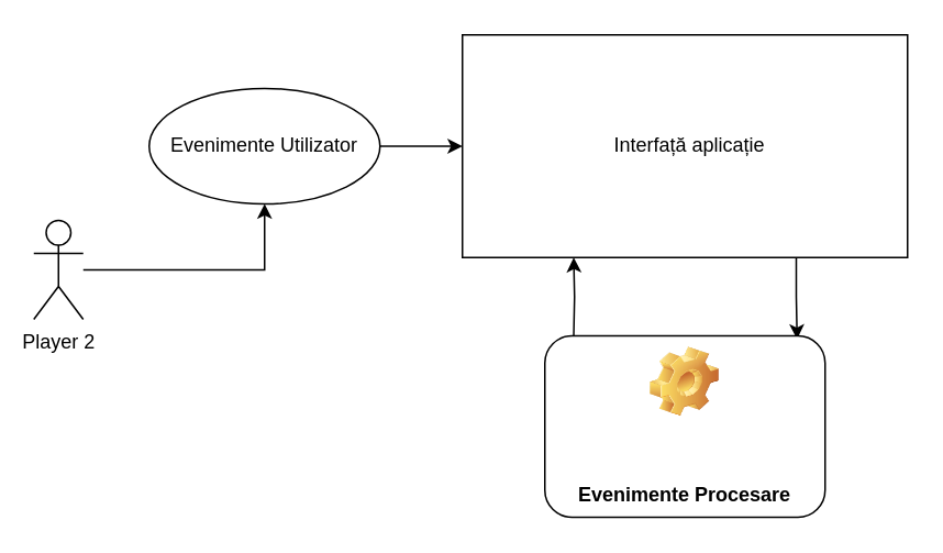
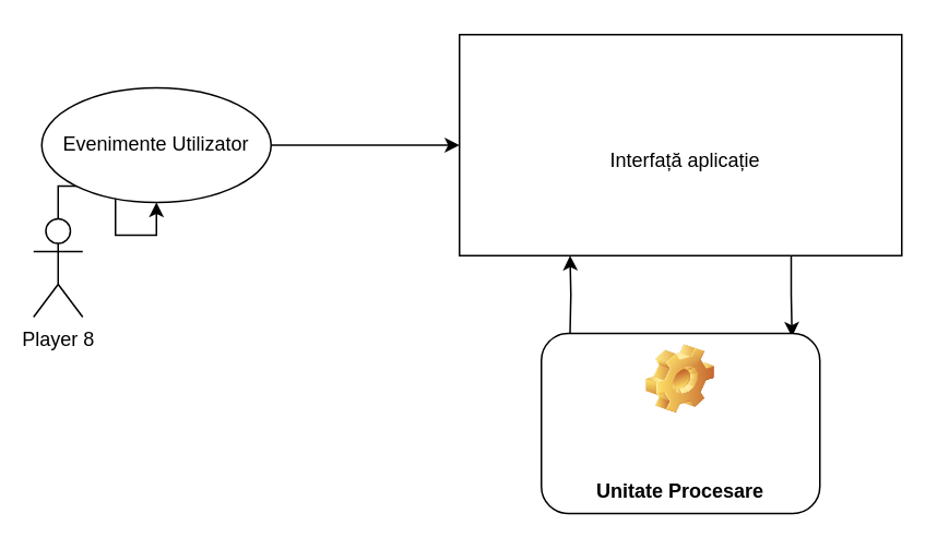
  <mxCell id="0" />
  <mxCell id="1" parent="0" />
  <mxCell id="2" style="edgeStyle=orthogonalEdgeStyle;rounded=0;orthogonalLoop=1;jettySize=auto;html=1;entryX=0.5;entryY=1;entryDx=0;entryDy=0;" edge="1" parent="1" source="3" target="5"><mxGeometry relative="1" as="geometry"><mxPoint x="200" y="123" as="targetPoint" /></mxGeometry></mxCell>
- <mxCell id="3" value="Player 2&lt;br&gt;" style="shape=umlActor;verticalLabelPosition=bottom;verticalAlign=top;html=1;outlineConnect=0;" vertex="1" parent="1"><mxGeometry x="20" y="133" width="30" height="60" as="geometry" /></mxCell>
+ <mxCell id="3" value="Player 8&lt;br&gt;" style="shape=umlActor;verticalLabelPosition=bottom;verticalAlign=top;html=1;outlineConnect=0;" vertex="1" parent="1"><mxGeometry x="20" y="133" width="30" height="60" as="geometry" /></mxCell>
  <mxCell id="4" style="edgeStyle=orthogonalEdgeStyle;rounded=0;orthogonalLoop=1;jettySize=auto;html=1;entryX=0;entryY=0.5;entryDx=0;entryDy=0;" edge="1" parent="1" source="5" target="7"><mxGeometry relative="1" as="geometry" /></mxCell>
- <mxCell id="5" value="Evenimente Utilizator" style="ellipse;whiteSpace=wrap;html=1;" vertex="1" parent="1"><mxGeometry x="90" y="53" width="140" height="70" as="geometry" /></mxCell>
+ <mxCell id="5" value="Evenimente Utilizator" style="ellipse;whiteSpace=wrap;html=1;" vertex="1" parent="1"><mxGeometry x="25" y="53" width="140" height="70" as="geometry" /></mxCell>
  <mxCell id="6" style="edgeStyle=orthogonalEdgeStyle;rounded=0;orthogonalLoop=1;jettySize=auto;html=1;entryX=0.9;entryY=0.018;entryDx=0;entryDy=0;exitX=0.75;exitY=1;exitDx=0;exitDy=0;entryPerimeter=0;" edge="1" parent="1" source="7" target="10"><mxGeometry relative="1" as="geometry"><mxPoint x="482.5" y="203" as="targetPoint" /></mxGeometry></mxCell>
  <mxCell id="7" value="" style="rounded=0;whiteSpace=wrap;html=1;" vertex="1" parent="1"><mxGeometry x="280" y="20.5" width="270" height="135" as="geometry" /></mxCell>
- <mxCell id="8" value="Interfață aplicație" style="text;html=1;strokeColor=none;fillColor=none;align=center;verticalAlign=middle;whiteSpace=wrap;rounded=0;" vertex="1" parent="1"><mxGeometry x="353" y="53" width="130" height="70" as="geometry" /></mxCell>
+ <mxCell id="8" value="Interfață aplicație" style="text;html=1;strokeColor=none;fillColor=none;align=center;verticalAlign=middle;whiteSpace=wrap;rounded=0;" vertex="1" parent="1"><mxGeometry x="353" y="63" width="130" height="70" as="geometry" /></mxCell>
  <mxCell id="9" style="edgeStyle=orthogonalEdgeStyle;rounded=0;orthogonalLoop=1;jettySize=auto;html=1;exitX=0.25;exitY=0;exitDx=0;exitDy=0;entryX=0.25;entryY=1;entryDx=0;entryDy=0;" edge="1" parent="1" target="7"><mxGeometry relative="1" as="geometry"><mxPoint x="347.5" y="203" as="sourcePoint" /></mxGeometry></mxCell>
- <mxCell id="10" value="Evenimente Procesare" style="label;whiteSpace=wrap;html=1;align=center;verticalAlign=bottom;spacingLeft=0;spacingBottom=4;imageAlign=center;imageVerticalAlign=top;image=img/clipart/Gear_128x128.png" vertex="1" parent="1"><mxGeometry x="330" y="203" width="170" height="110" as="geometry" /></mxCell>
+ <mxCell id="10" value="Unitate Procesare" style="label;whiteSpace=wrap;html=1;align=center;verticalAlign=bottom;spacingLeft=0;spacingBottom=4;imageAlign=center;imageVerticalAlign=top;image=img/clipart/Gear_128x128.png" vertex="1" parent="1"><mxGeometry x="330" y="203" width="170" height="110" as="geometry" /></mxCell>
